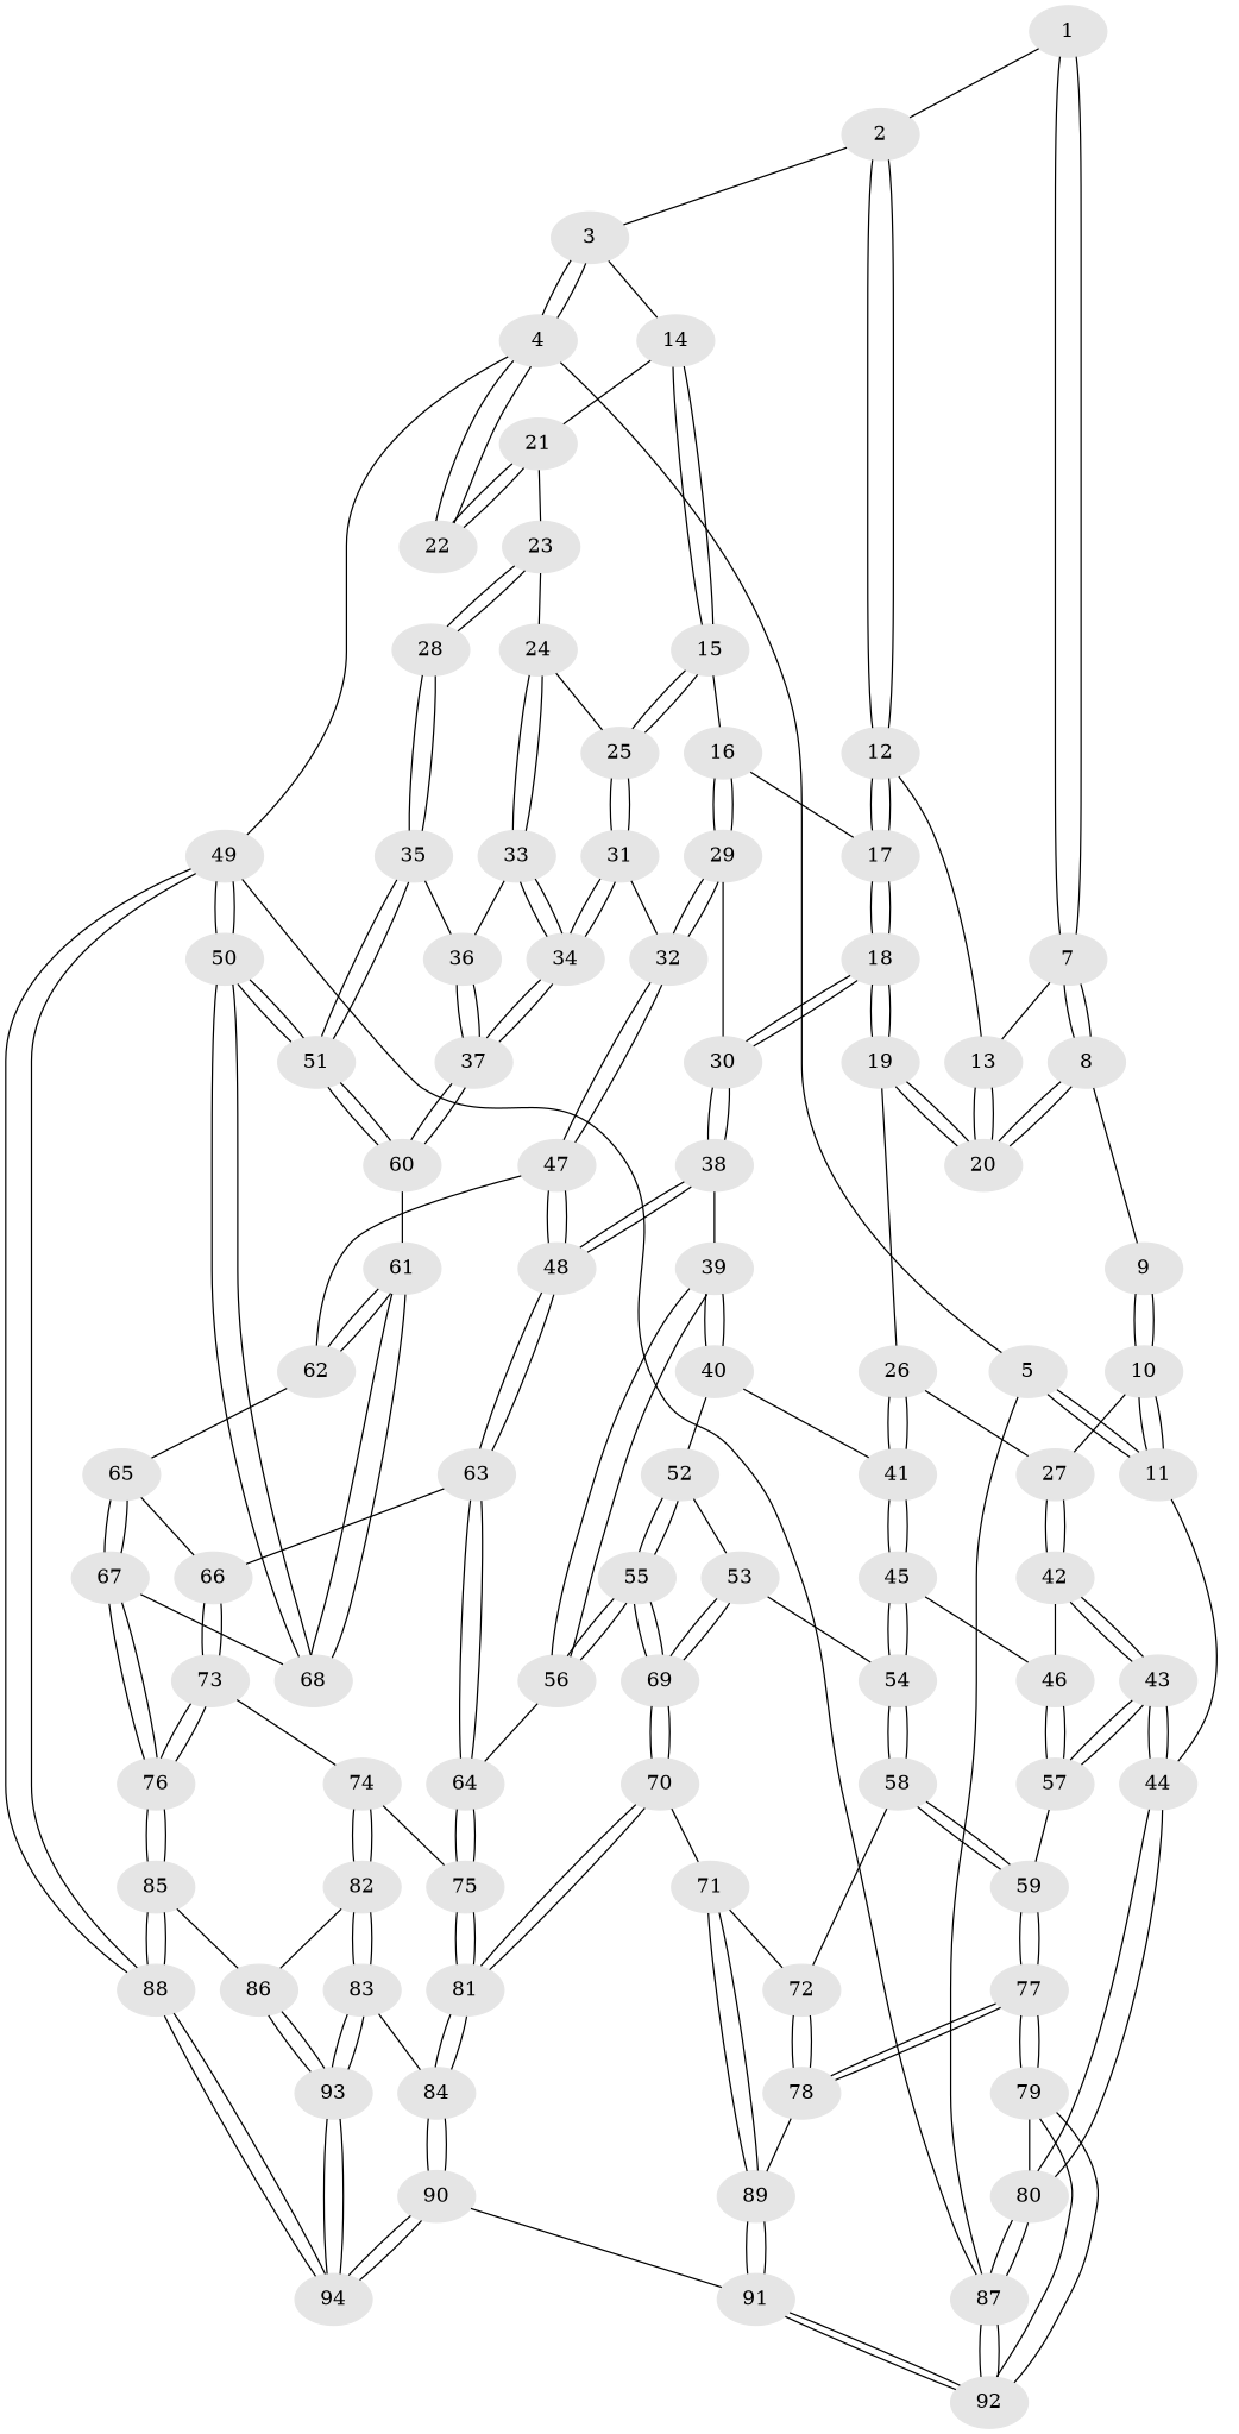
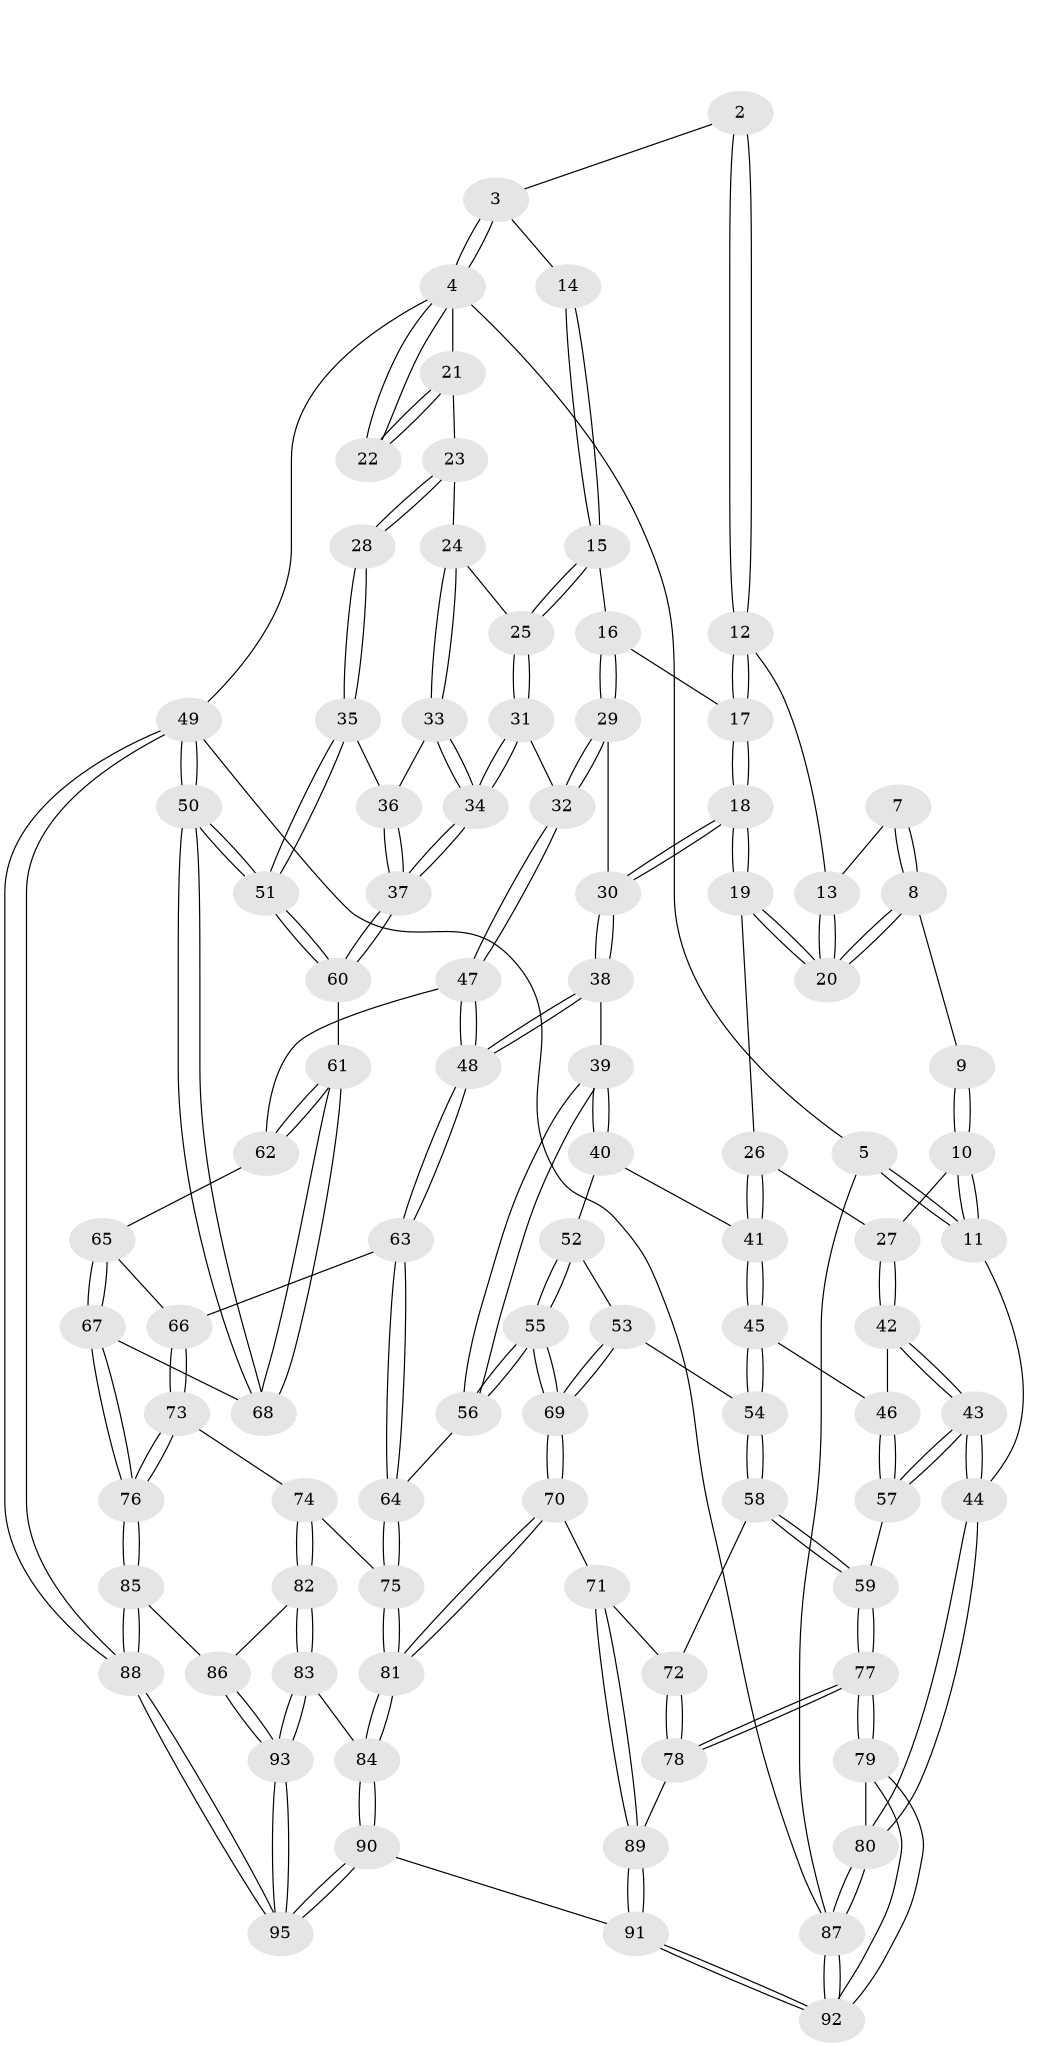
  graph {
    node [color=gray90 style=filled]
-   1
    2
    7
    3
    12
    8
    13
    4
    14
    17
    5
    22
    49
    15
    21
    11
    87
    50
    88
    44
    92
    9
    10
    20
    27
    42
    80
    18
    16
    25
    23
    29
    31
    30
    32
    19
    26
    38
    41
    28
    24
    35
    33
    34
    36
    45
    43
    46
    51
    47
    39
    48
    37
    62
    60
    61
    40
    56
    63
    52
    64
    53
    55
    54
    57
    59
    58
    65
    66
    68
-   94
+   94 [label=95]
    69
    70
    72
    75
    77
    78
    79
    67
    73
    81
    76
    74
    85
    71
    89
    84
    91
    82
    83
    86
    90
    93
-   1 -- 2
-   1 -- 7
-   1 -- 7
    2 -- 3
    2 -- 12
    2 -- 12
    7 -- 8
    7 -- 8
    7 -- 13
    3 -- 4
    3 -- 4
    3 -- 14
    12 -- 13
    12 -- 17
    12 -- 17
    8 -- 9
    8 -- 20
    8 -- 20
    13 -- 20
    13 -- 20
    4 -- 5
    4 -- 22
    4 -- 22
    4 -- 49
    14 -- 15
    14 -- 15
-   14 -- 21
+   4 -- 21
    17 -- 18
    17 -- 18
    5 -- 11
    5 -- 11
    5 -- 87
    49 -- 87
    49 -- 50
    49 -- 50
    49 -- 88
    49 -- 88
    15 -- 16
    15 -- 25
    15 -- 25
    21 -- 22
    21 -- 22
    21 -- 23
    11 -- 44
    87 -- 92
    87 -- 92
    50 -- 51
    50 -- 51
    50 -- 68
    50 -- 68
    88 -- 94
    88 -- 94
    44 -- 80
    44 -- 80
    9 -- 10
    9 -- 10
    10 -- 11
    10 -- 11
    10 -- 27
    27 -- 42
    27 -- 42
    42 -- 43
    42 -- 43
    42 -- 46
    80 -- 87
    80 -- 87
    18 -- 30
    18 -- 30
    18 -- 19
    18 -- 19
    16 -- 17
    16 -- 29
    16 -- 29
    25 -- 31
    25 -- 31
    23 -- 28
    23 -- 28
    23 -- 24
    29 -- 30
    29 -- 32
    29 -- 32
    31 -- 32
    31 -- 34
    31 -- 34
    30 -- 38
    30 -- 38
    32 -- 47
    32 -- 47
    19 -- 20
    19 -- 20
    19 -- 26
    26 -- 27
    26 -- 41
    26 -- 41
    38 -- 39
    38 -- 48
    38 -- 48
    41 -- 45
    41 -- 45
    28 -- 35
    28 -- 35
    24 -- 25
    24 -- 33
    24 -- 33
    35 -- 36
    35 -- 51
    35 -- 51
    33 -- 34
    33 -- 34
    33 -- 36
    34 -- 37
    34 -- 37
    36 -- 37
    36 -- 37
    45 -- 46
    45 -- 54
    45 -- 54
    43 -- 44
    43 -- 44
    43 -- 57
    43 -- 57
    46 -- 57
    46 -- 57
    51 -- 60
    51 -- 60
    47 -- 48
    47 -- 48
    47 -- 62
    39 -- 40
    39 -- 40
    39 -- 56
    39 -- 56
    48 -- 63
    48 -- 63
    37 -- 60
    37 -- 60
    62 -- 65
    60 -- 61
    61 -- 62
    61 -- 62
    61 -- 68
    61 -- 68
    40 -- 41
    40 -- 52
    56 -- 64
    63 -- 64
    63 -- 64
    63 -- 66
    52 -- 53
    52 -- 55
    52 -- 55
    64 -- 75
    64 -- 75
    53 -- 54
    53 -- 69
    53 -- 69
    55 -- 56
    55 -- 56
    55 -- 69
    55 -- 69
    54 -- 58
    54 -- 58
    57 -- 59
    59 -- 77
    59 -- 77
    58 -- 59
    58 -- 59
    58 -- 72
    65 -- 66
    65 -- 67
    65 -- 67
    66 -- 73
    66 -- 73
    69 -- 70
    69 -- 70
    70 -- 81
    70 -- 81
    70 -- 71
    72 -- 78
    72 -- 78
    75 -- 81
    75 -- 81
    77 -- 78
    77 -- 78
    77 -- 79
    77 -- 79
    78 -- 89
    79 -- 92
    79 -- 92
    79 -- 80
    67 -- 68
    67 -- 76
    67 -- 76
    73 -- 76
    73 -- 76
    73 -- 74
    81 -- 84
    81 -- 84
    76 -- 85
    76 -- 85
    74 -- 75
    74 -- 82
    74 -- 82
    85 -- 88
    85 -- 88
    85 -- 86
    71 -- 72
    71 -- 89
    71 -- 89
    89 -- 91
    89 -- 91
    84 -- 90
    84 -- 90
    91 -- 92
    91 -- 92
    82 -- 83
    82 -- 83
    82 -- 86
    83 -- 84
    83 -- 93
    83 -- 93
    86 -- 93
    86 -- 93
    90 -- 94
    90 -- 94
    90 -- 91
    93 -- 94
    93 -- 94
  }
